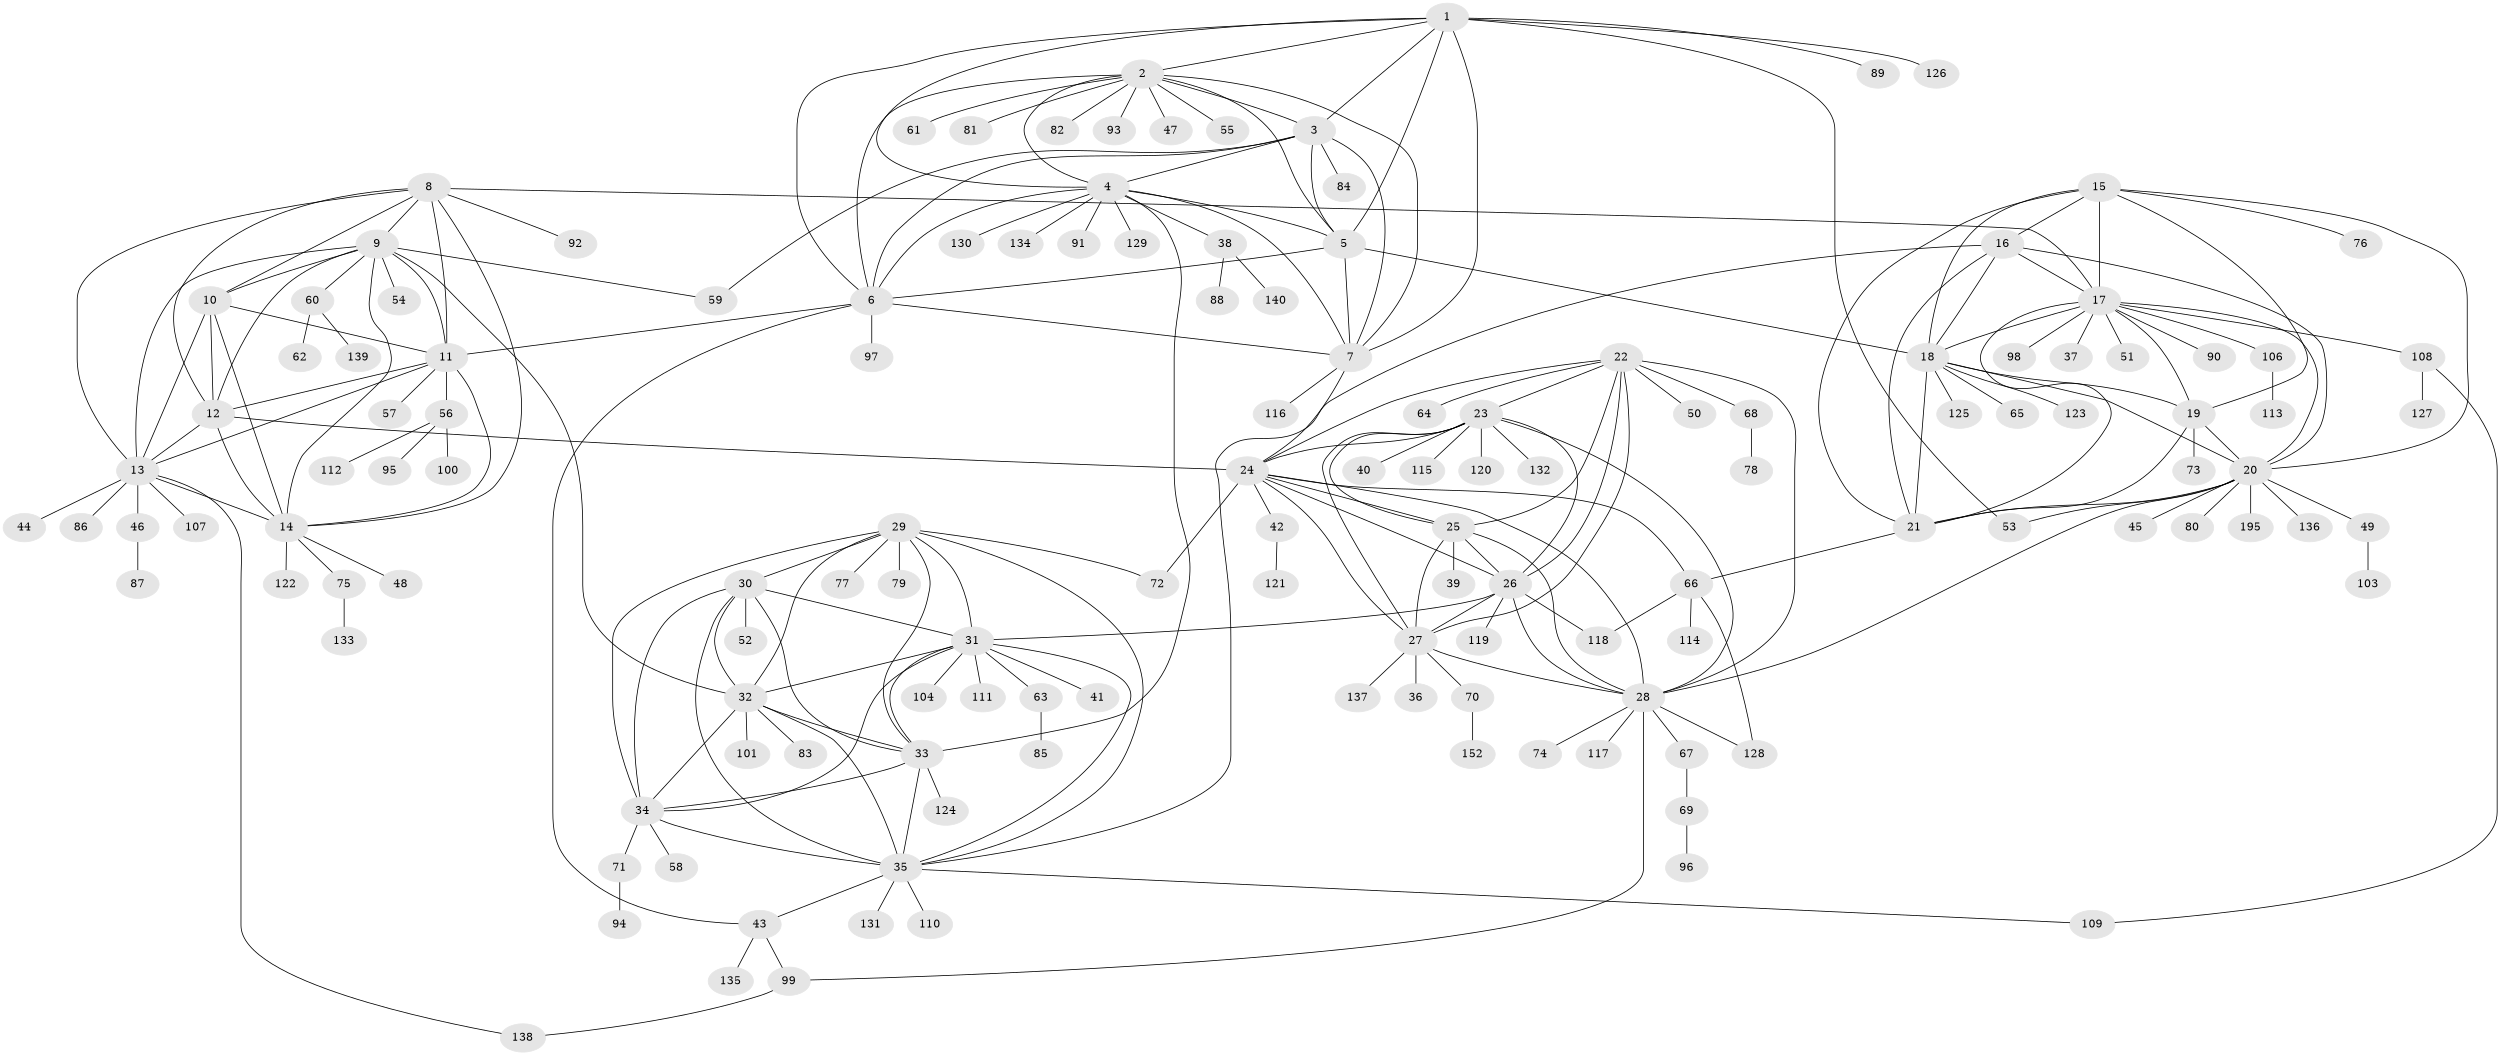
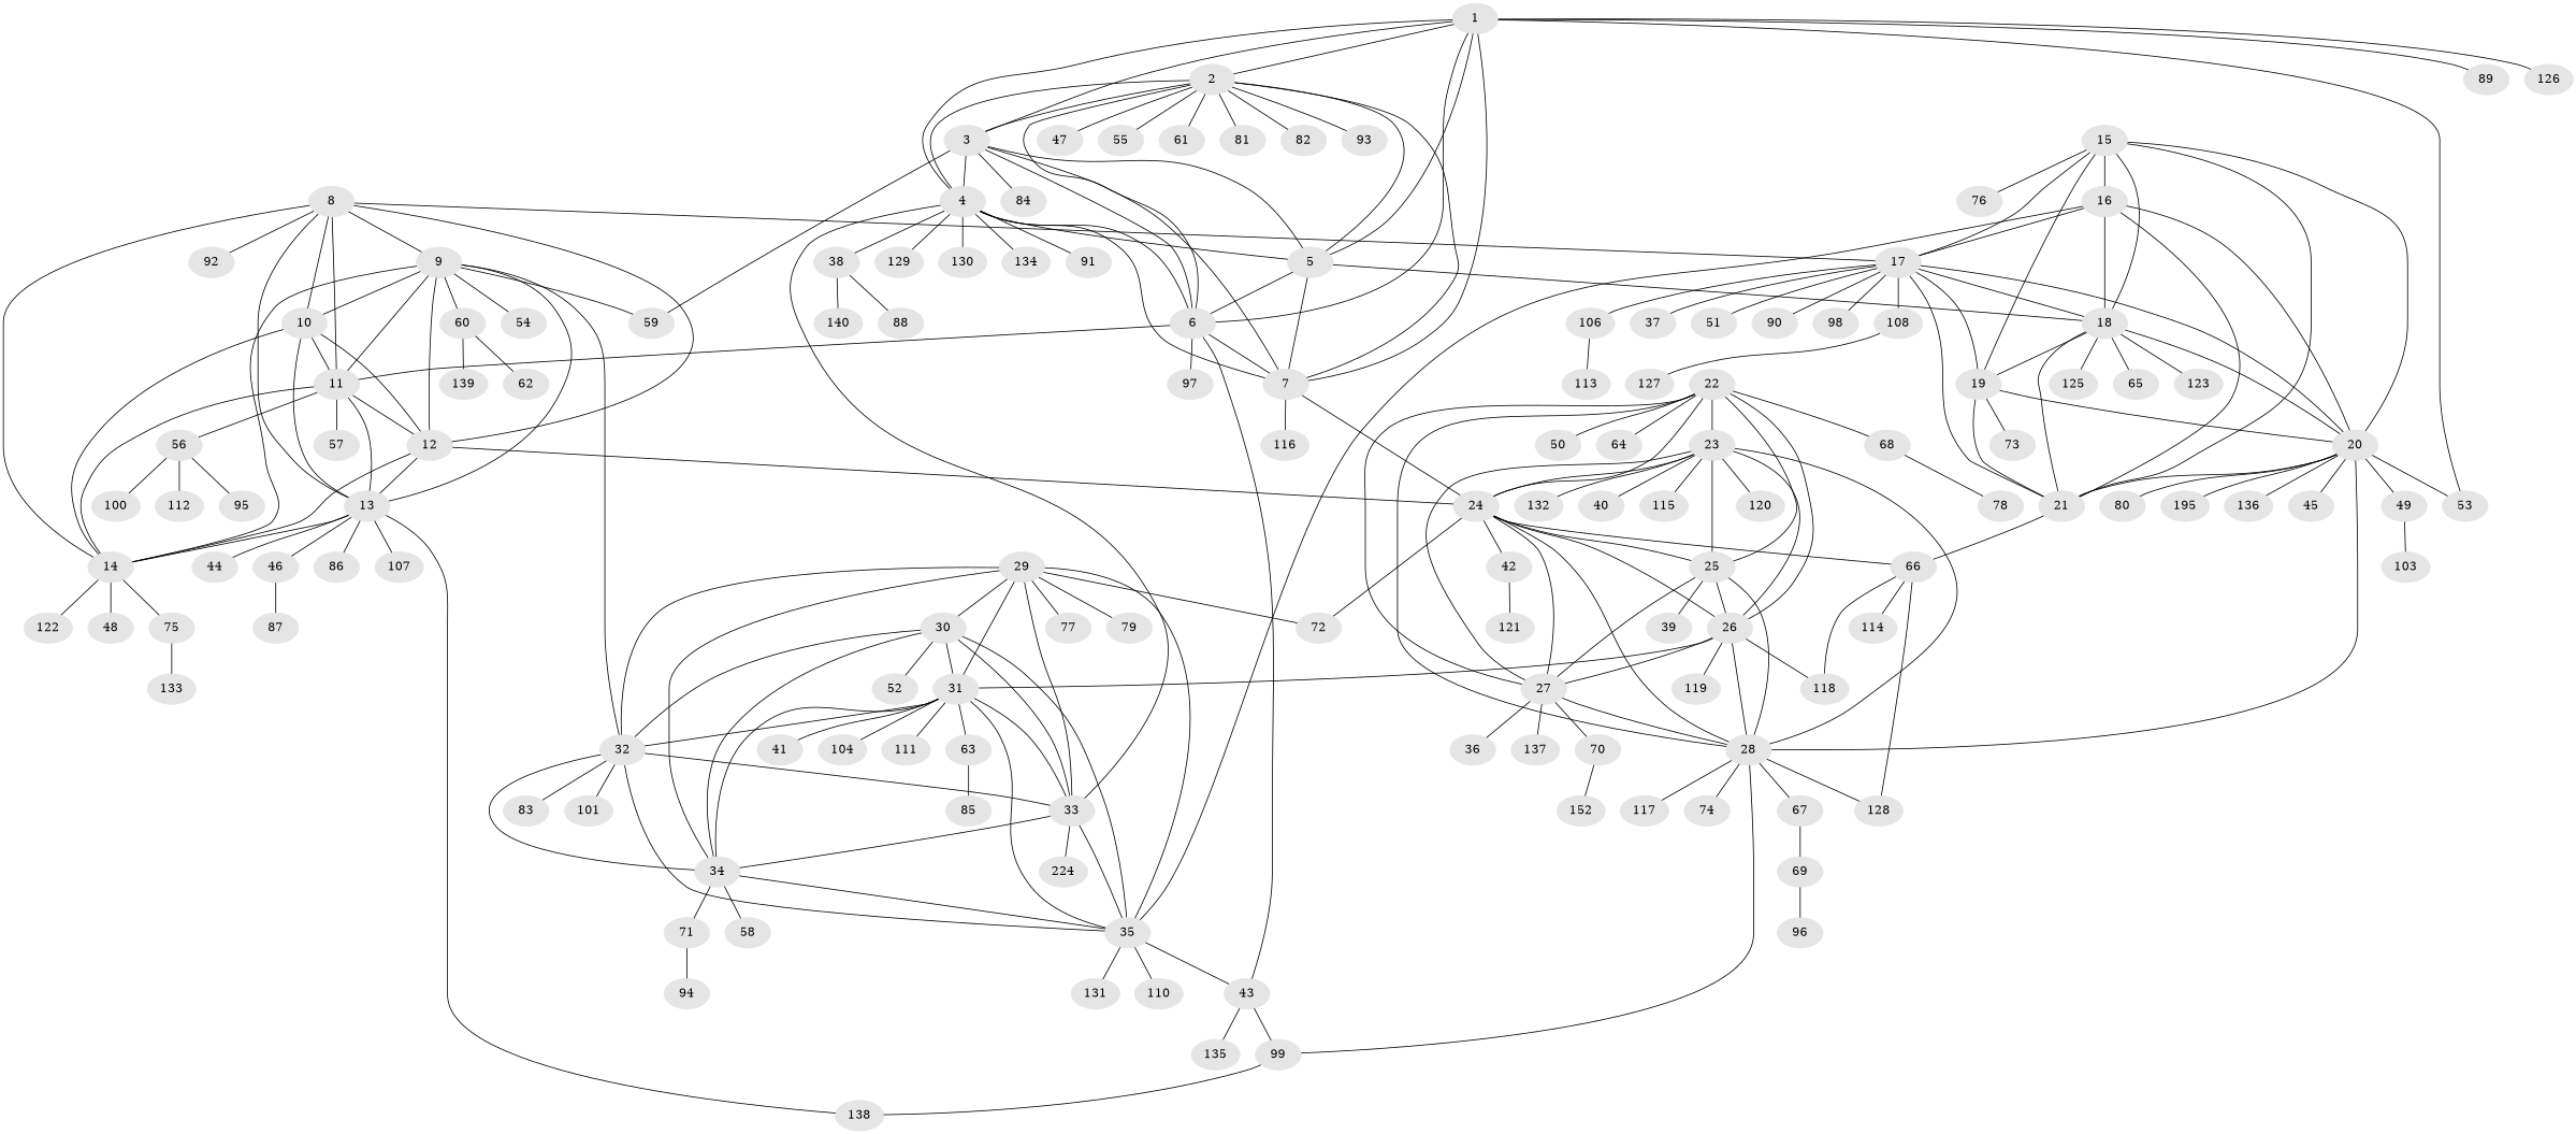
  graph {
    node [color=gray90 style=filled]
    1
    2
    3
    4
    5
    6
    7
    53
    89
    126
    47
    55
    61
    81
    82
    93
    59
    84
    33
    38
    91
    129
    130
    134
    18
    11
    43
    97
    24
    116
    35
    34
-   124
+   124 [label=224]
    88
    140
    19
    20
    21
    65
    123
    125
    12
    13
    14
    56
    57
    99
    135
    28
    66
    25
    26
    27
    42
    72
    8
    9
    10
    17
    92
    32
    54
    60
    44
    46
    86
    107
    138
    48
    75
    122
    37
    51
    90
    98
    106
    108
    83
    101
    62
    139
    95
    100
    112
    87
    133
    15
    16
    76
    73
    45
    49
    80
    n94 [label=195]
    136
-   109
    110
    131
    113
    127
    67
    74
    117
    128
    103
    118
    114
    22
    23
    50
    64
    68
    40
    115
    120
    132
    39
    31
    119
    36
    70
    137
    78
    121
    41
    63
    104
    111
    n129 [label=152]
    69
    29
    30
    77
    79
    52
    58
    71
    85
    94
    96
    1 -- 2
    1 -- 3
    1 -- 4
    1 -- 5
    1 -- 6
    1 -- 7
    1 -- 53
    1 -- 89
    1 -- 126
    2 -- 3
    2 -- 4
    2 -- 5
    2 -- 6
    2 -- 7
    2 -- 47
    2 -- 55
    2 -- 61
    2 -- 81
    2 -- 82
    2 -- 93
    3 -- 4
    3 -- 5
    3 -- 6
    3 -- 7
    3 -- 59
    3 -- 84
    4 -- 5
    4 -- 6
    4 -- 7
    4 -- 33
    4 -- 38
    4 -- 91
    4 -- 129
    4 -- 130
    4 -- 134
    5 -- 6
    5 -- 7
    5 -- 18
    6 -- 7
    6 -- 11
    6 -- 43
    6 -- 97
    7 -- 24
    7 -- 116
    33 -- 35
    33 -- 34
    33 -- 124
    38 -- 88
    38 -- 140
    18 -- 19
    18 -- 20
    18 -- 21
    18 -- 65
    18 -- 123
    18 -- 125
    11 -- 12
    11 -- 13
    11 -- 14
    11 -- 56
    11 -- 57
    43 -- 99
    43 -- 135
    24 -- 28
    24 -- 66
    24 -- 25
    24 -- 26
    24 -- 27
    24 -- 42
    24 -- 72
    35 -- 43
-   35 -- 109
    35 -- 110
    35 -- 131
    34 -- 35
    34 -- 58
    34 -- 71
    19 -- 20
    19 -- 21
    19 -- 73
    20 -- 53
    20 -- 21
    20 -- 28
    20 -- 45
    20 -- 49
    20 -- 80
    20 -- n94
    20 -- 136
    21 -- 66
    12 -- 24
    12 -- 13
    12 -- 14
    13 -- 14
    13 -- 44
    13 -- 46
    13 -- 86
    13 -- 107
    13 -- 138
    14 -- 48
    14 -- 75
    14 -- 122
    56 -- 95
    56 -- 100
    56 -- 112
    99 -- 138
    28 -- 99
    28 -- 67
    28 -- 74
    28 -- 117
    28 -- 128
    66 -- 128
    66 -- 118
    66 -- 114
    25 -- 28
    25 -- 26
    25 -- 27
    25 -- 39
    26 -- 28
    26 -- 27
    26 -- 118
    26 -- 31
    26 -- 119
    27 -- 28
    27 -- 36
    27 -- 70
    27 -- 137
    42 -- 121
    8 -- 11
    8 -- 12
    8 -- 13
    8 -- 14
    8 -- 9
    8 -- 10
    8 -- 17
    8 -- 92
    9 -- 59
    9 -- 11
    9 -- 12
    9 -- 13
    9 -- 14
    9 -- 10
    9 -- 32
    9 -- 54
    9 -- 60
    10 -- 11
    10 -- 12
    10 -- 13
    10 -- 14
    17 -- 18
    17 -- 19
    17 -- 20
    17 -- 21
    17 -- 37
    17 -- 51
    17 -- 90
    17 -- 98
    17 -- 106
    17 -- 108
    32 -- 33
    32 -- 35
    32 -- 34
    32 -- 83
    32 -- 101
    60 -- 62
    60 -- 139
    46 -- 87
    75 -- 133
    106 -- 113
-   108 -- 109
    108 -- 127
    15 -- 18
    15 -- 19
    15 -- 20
    15 -- 21
    15 -- 17
    15 -- 16
    15 -- 76
    16 -- 18
    16 -- 35
    16 -- 20
    16 -- 21
    16 -- 17
    49 -- 103
    67 -- 69
    22 -- 24
    22 -- 28
    22 -- 25
    22 -- 26
    22 -- 27
    22 -- 23
    22 -- 50
    22 -- 64
    22 -- 68
    23 -- 24
    23 -- 28
    23 -- 25
    23 -- 26
    23 -- 27
    23 -- 40
    23 -- 115
    23 -- 120
    23 -- 132
    68 -- 78
    31 -- 33
    31 -- 35
    31 -- 34
    31 -- 32
    31 -- 41
    31 -- 63
    31 -- 104
    31 -- 111
    70 -- n129
    63 -- 85
    69 -- 96
    29 -- 33
    29 -- 35
    29 -- 34
    29 -- 72
    29 -- 32
    29 -- 31
    29 -- 30
    29 -- 77
    29 -- 79
    30 -- 33
    30 -- 35
    30 -- 34
    30 -- 32
    30 -- 31
    30 -- 52
    71 -- 94
  }
